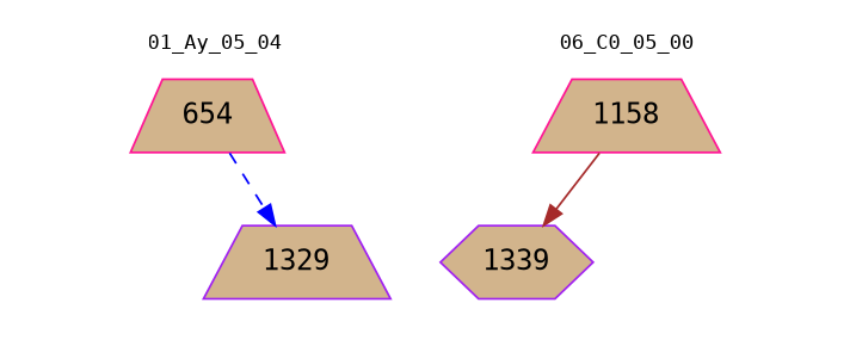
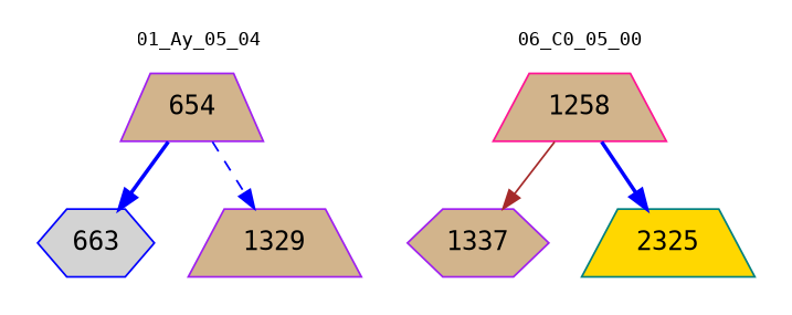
  digraph {
    fontname="DejaVu Sans Mono"
    node [color=deeppink fillcolor=tan fontname="DejaVu Sans Mono" shape=trapezium style=filled]
    edge [color=blue fontname="DejaVu Sans Mono" style=bold]
-   n1 [label=654]
+   n1 [color=purple label=654]
+   n2 [color=blue fillcolor=lightgrey label=663 shape=hexagon]
    n3 [color=purple label=1329]
-   n4 [label=1158]
-   n5 [color=purple label=1339 shape=hexagon]
+   n4 [label=1258]
+   n5 [color=purple label=1337 shape=hexagon]
+   n6 [color=teal fillcolor=gold label=2325]
    subgraph cluster_1 {
      color=white
      fontsize=10
      label="01_Ay_05_04"
      n1
+     n2
      n3
    }
    subgraph cluster_2 {
      color=white
      fontsize=10
      label="06_C0_05_00"
      n4
      n5
+     n6
    }
+   n1 -> n2
    n1 -> n3 [style=dashed]
    n4 -> n5 [color=brown style=solid]
+   n4 -> n6
  }
